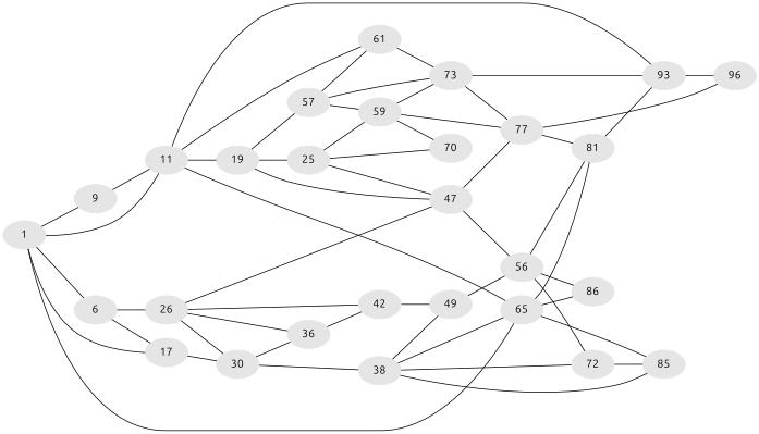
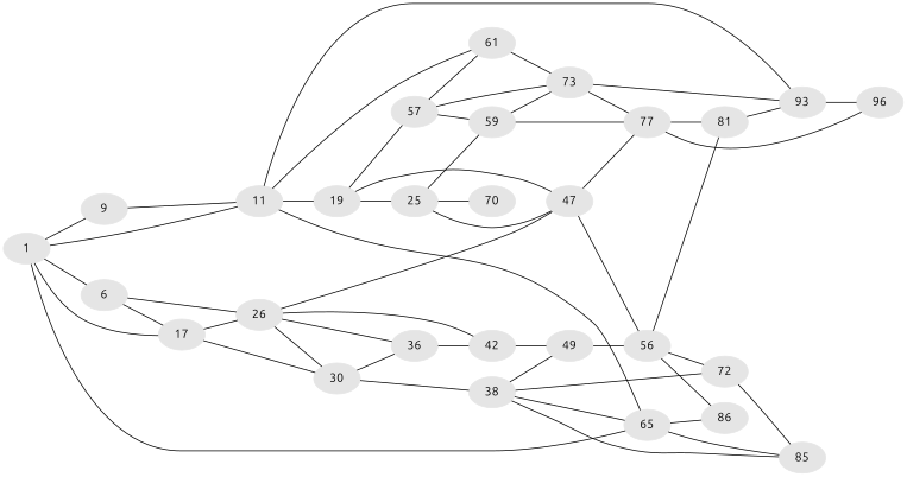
  graph {
    fontname=Ubuntu
    rankdir=LR
    node [color=gray90 fontname=Ubuntu style=filled]
    edge [fontname=Ubuntu]
    1 [super="+5+2"]
    6 [super="+7+23"]
    9 [super="+14"]
    11 [super="+13+12"]
    17 [super="+18"]
    65 [super="+87+66"]
    26 [super="+27+32"]
    19 [super="+20+22"]
    61 [super="+62"]
    93 [super="+97+94"]
    30 [super="+31+34"]
    85
    81 [super="+90"]
    86
    n15 [label=25 super="+51"]
    47 [super="+68+48"]
    57 [super="+58"]
    36
    42 [super="+43"]
    73 [super="+74"]
    96
    38 [super="+50+39"]
    59 [super="+60+75"]
    70
    56 [super="+71"]
    77 [super="+84+78"]
    49 [super="+54"]
    72 [super="+76"]
    1 -- 6
    1 -- 9 [weight=2]
    1 -- 11 [weight=2]
    1 -- 17
    1 -- 65
    6 -- 17
    6 -- 26 [weight=2]
    9 -- 11
    11 -- 65
    11 -- 19 [weight=2]
    11 -- 61 [weight=2]
    11 -- 93
+   17 -- 26
    17 -- 30
    65 -- 85
-   65 -- 81
    65 -- 86 [weight=2]
    26 -- 30 [weight=2]
    26 -- 47
    26 -- 36
    26 -- 42
    19 -- n15 [weight=3]
    19 -- 47
    19 -- 57
    61 -- 73
    93 -- 96 [weight=2]
    30 -- 36
    30 -- 38 [weight=2]
    81 -- 93
    n15 -- 47
    n15 -- 59
    n15 -- 70
    47 -- 56
    47 -- 77 [weight=2]
    57 -- 61
    57 -- 73
    57 -- 59
    36 -- 42
    42 -- 49 [weight=2]
    73 -- 93
    73 -- 77 [weight=2]
    38 -- 65
    38 -- 85
    38 -- 49
    38 -- 72 [weight=2]
    59 -- 73
-   59 -- 70 [weight=2]
    59 -- 77
    56 -- 81
    56 -- 86
    56 -- 72
    77 -- 81 [weight=2]
    77 -- 96
    49 -- 56
    72 -- 85
  }
